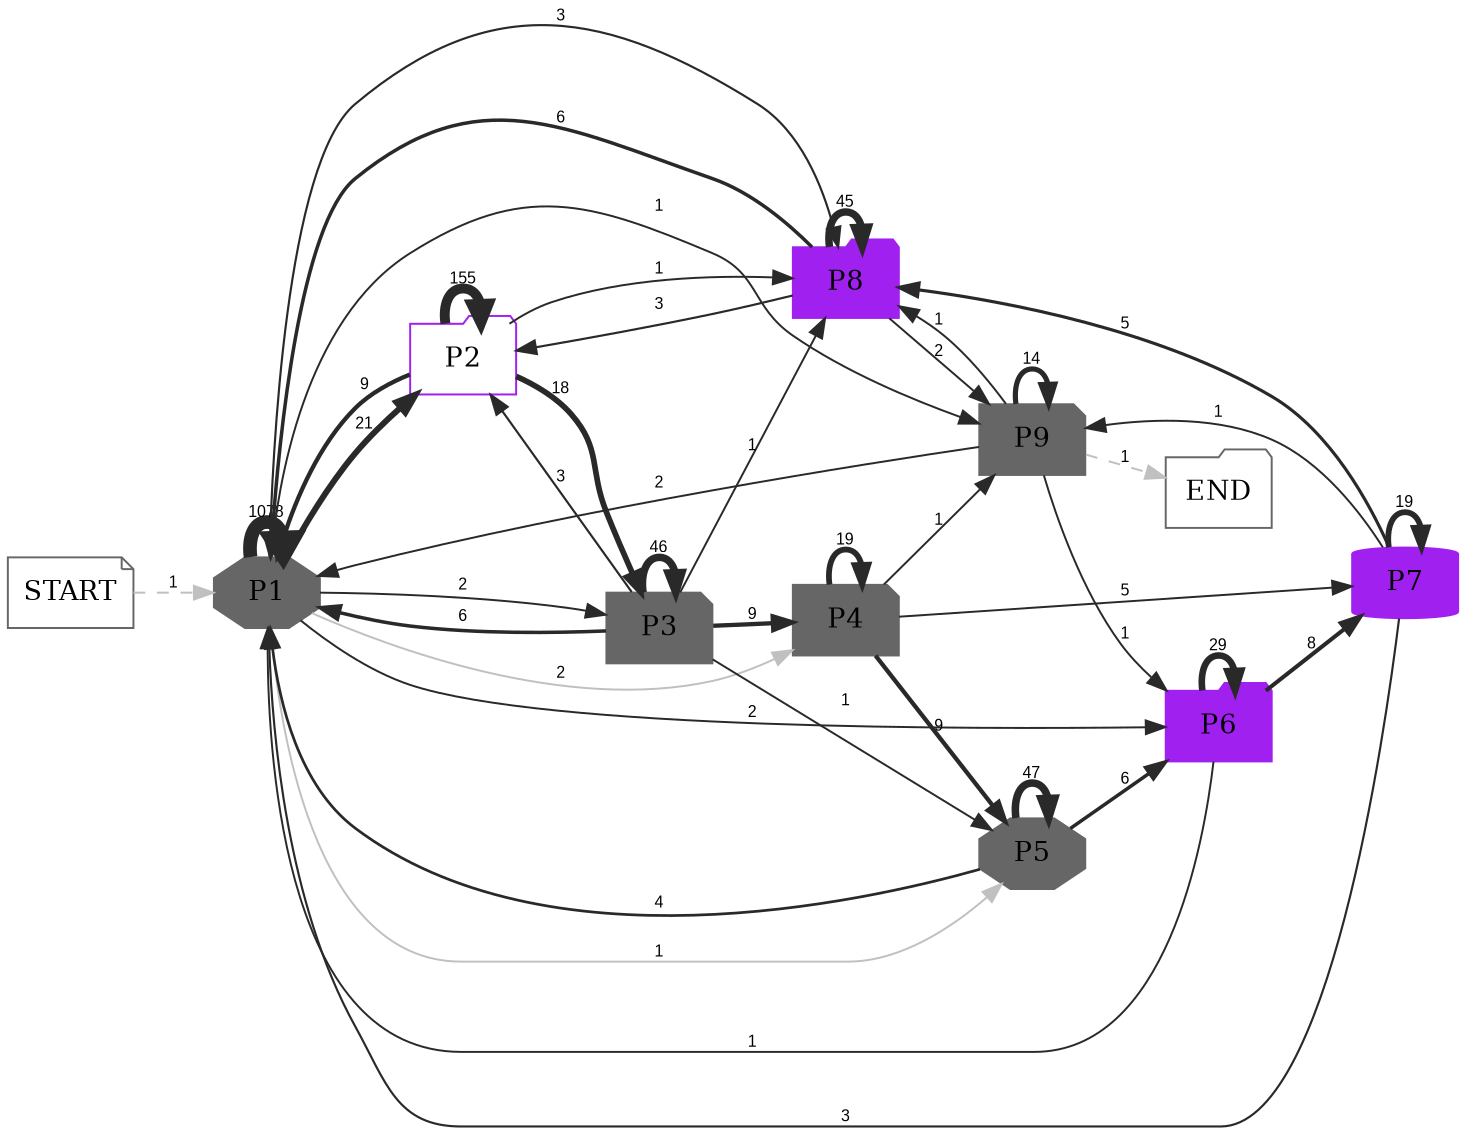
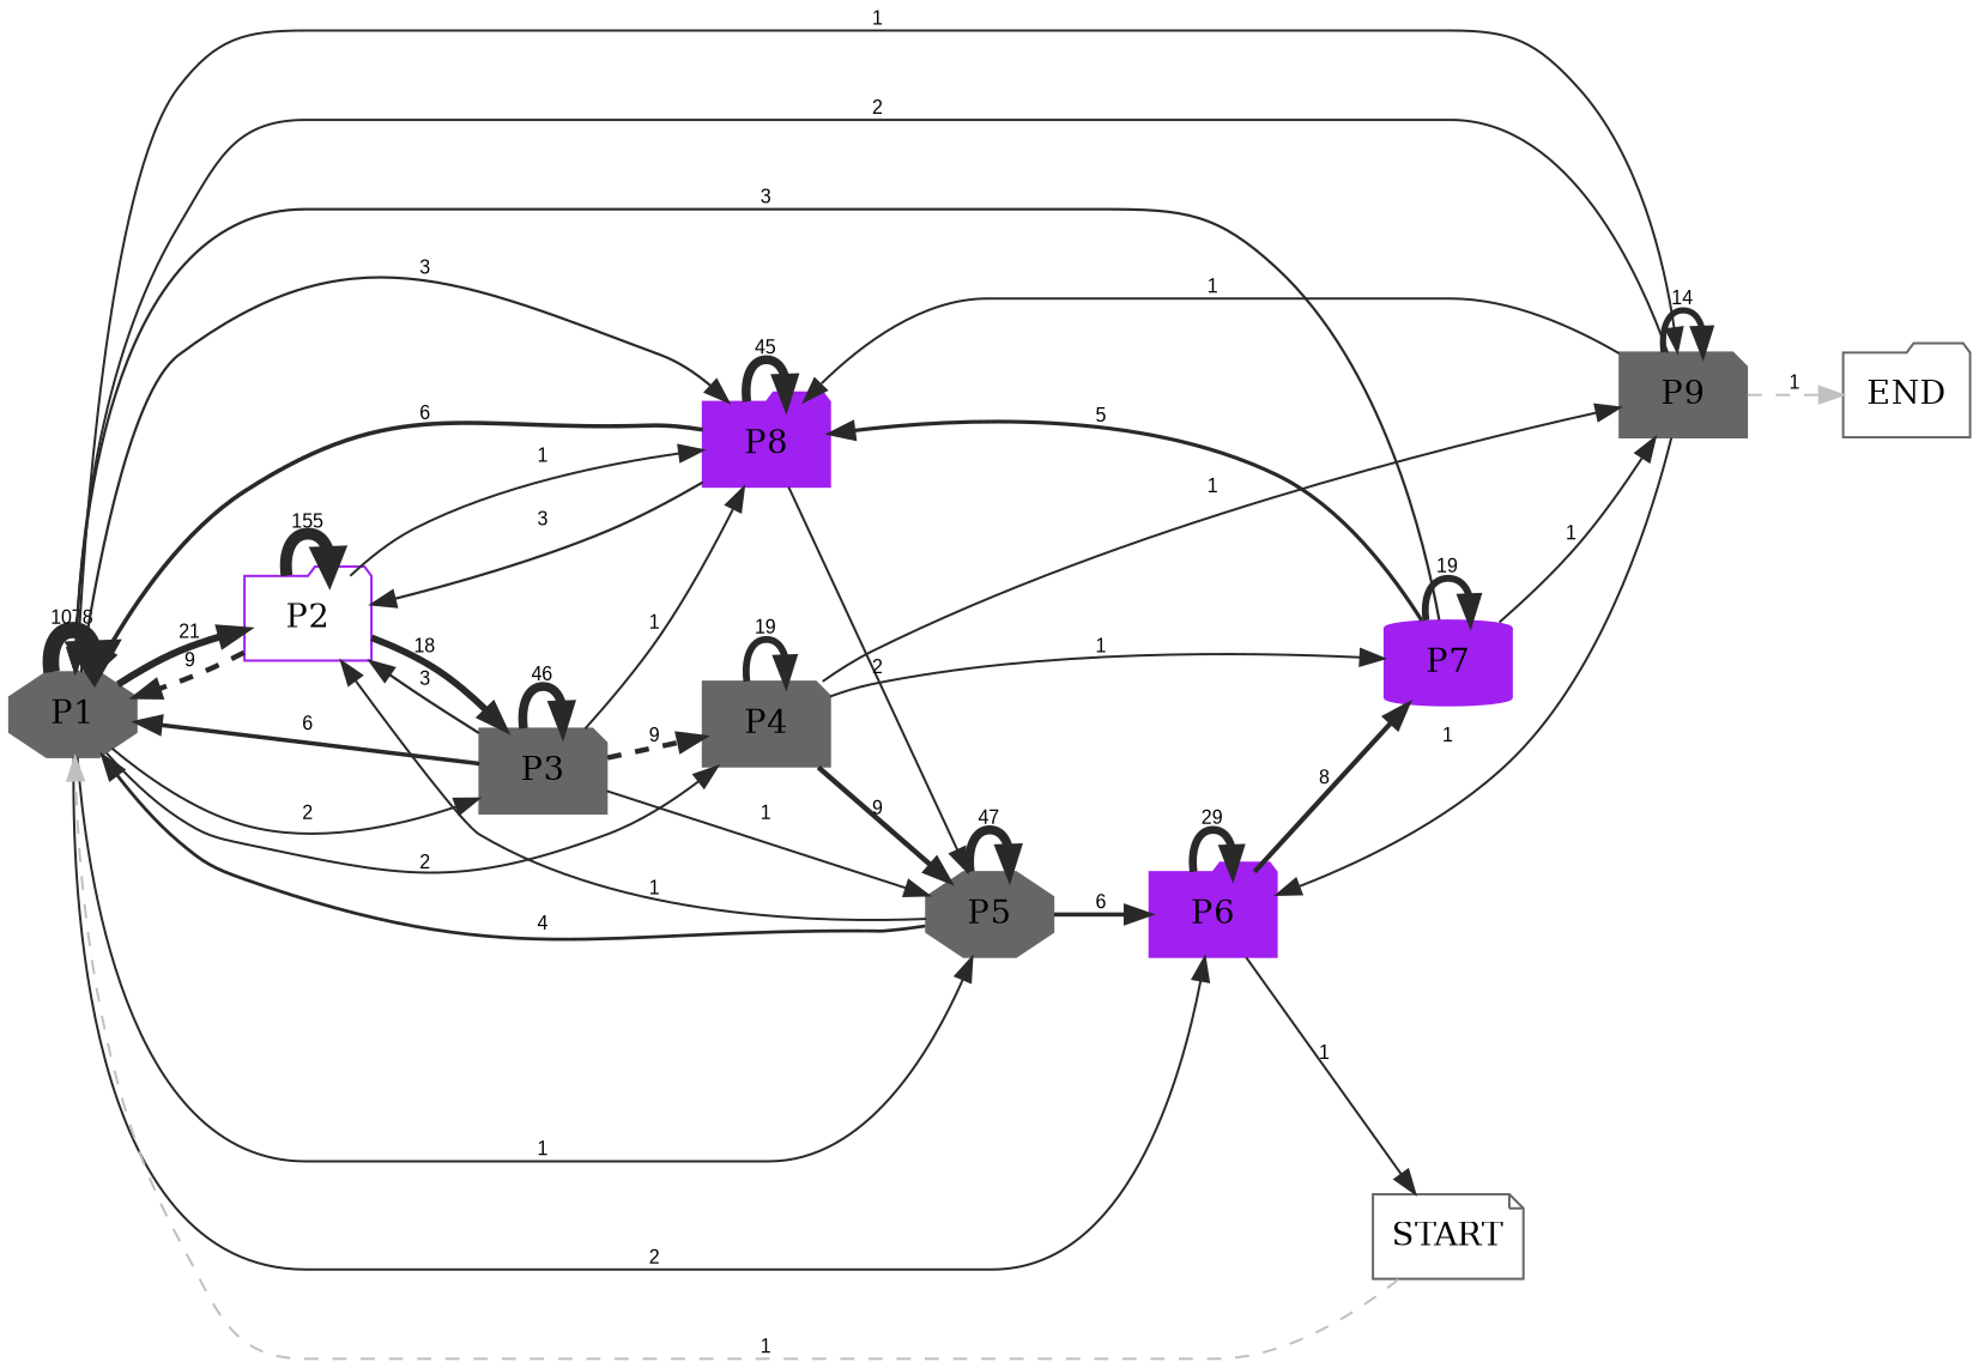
  digraph {
    rankdir=LR
    node [color=gray40 shape=folder style=filled]
    edge [color=grey16 fontname=Arial fontsize=8 labelfloat=false penwidth=1]
    P1 [shape=octagon]
    P2 [color=purple fillcolor=white]
    P3 [shape=note]
    P4 [shape=note]
    P5 [shape=octagon]
    P6 [color=purple]
    P8 [color=purple]
    P9 [shape=note]
    P7 [color=purple shape=cylinder]
    END [fillcolor=white]
    START [fillcolor=white shape=note]
    P1 -> P1 [label=1078 penwidth=6.982862751468942]
    P1 -> P2 [label=21 penwidth=3.044522437723423]
    P1 -> P3 [label=2]
-   P1 -> P4 [color=grey label=2]
-   P1 -> P5 [color=grey label=1]
+   P1 -> P4 [label=2]
+   P1 -> P5 [label=1]
    P1 -> P6 [label=2]
    P1 -> P8 [label=3 penwidth=1.0986122886681098]
    P1 -> P9 [label=1]
-   P2 -> P1 [label=9 penwidth=2.1972245773362196]
+   P2 -> P1 [label=9 penwidth=2.1972245773362196 style=dashed]
    P2 -> P2 [label=155 penwidth=5.043425116919247]
    P2 -> P3 [label=18 penwidth=2.8903717578961645]
    P2 -> P8 [label=1]
    P3 -> P1 [label=6 penwidth=1.791759469228055]
    P3 -> P2 [label=3 penwidth=1.0986122886681098]
    P3 -> P3 [label=46 penwidth=3.828641396489095]
-   P3 -> P4 [label=9 penwidth=2.1972245773362196]
+   P3 -> P4 [label=9 penwidth=2.1972245773362196 style=dashed]
    P3 -> P5 [label=1]
    P3 -> P8 [label=1]
    P4 -> P4 [label=19 penwidth=2.9444389791664403]
    P4 -> P5 [label=9 penwidth=2.1972245773362196]
    P4 -> P9 [label=1]
-   P4 -> P7 [label=5]
+   P4 -> P7 [label=1]
    P5 -> P1 [label=4 penwidth=1.3862943611198906]
+   P5 -> P2 [label=1]
    P5 -> P5 [label=47 penwidth=3.8501476017100584]
    P5 -> P6 [label=6 penwidth=1.791759469228055]
-   P6 -> P1 [label=1]
+   P6 -> START [label=1]
    P6 -> P6 [label=29 penwidth=3.367295829986474]
    P6 -> P7 [label=8 penwidth=2.0794415416798357]
    P8 -> P1 [label=6 penwidth=1.791759469228055]
    P8 -> P2 [label=3 penwidth=1.0986122886681098]
    P8 -> P8 [label=45 penwidth=3.8066624897703196]
-   P8 -> P9 [label=2]
+   P8 -> P5 [label=2]
    P9 -> P1 [label=2]
    P9 -> P6 [label=1]
    P9 -> P8 [label=1]
    P9 -> P9 [label=14 penwidth=2.6390573296152584]
    P9 -> END [color=grey label=1 style=dashed penwidth=""]
    P7 -> P1 [label=3 penwidth=1.0986122886681098]
    P7 -> P8 [label=5 penwidth=1.6094379124341003]
    P7 -> P9 [label=1]
    P7 -> P7 [label=19 penwidth=2.9444389791664403]
    START -> P1 [color=grey label=1 style=dashed penwidth=""]
  }
